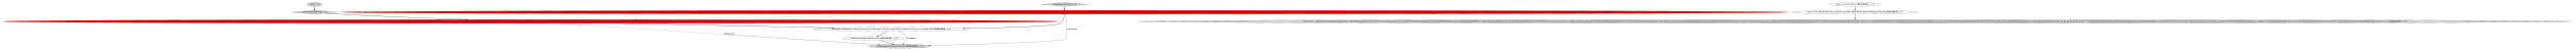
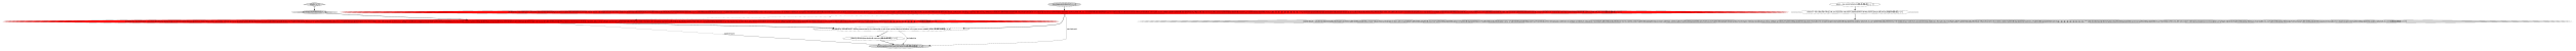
  digraph {
    fontname="Fira Sans"
    node [fillcolor=lightgray fontname="Fira Sans" shape=ellipse style=filled]
    edge [fontname="Fira Sans" style=bold]
    n1 [fillcolor=red label="List<BibEntry> searchEntryList = List.of(new BibEntry(StandardEntryType.Conference).withField(StandardField.AUTHOR,\"Tobias Olsson and Morgan Ericsson and Anna Wingkvist\").withField(StandardField.YEAR,\"2017\").withField(StandardField.MONTH,\"9\").withField(StandardField.DAY,\"11\").withField(StandardField.SERIES,\"ECSA '17\").withField(StandardField.BOOKTITLE,\"Proceedings of the 11th European Conference on Software Architecture: Companion Proceedings\").withField(StandardField.DOI,\"10.1145/3129790.3129810\").withField(StandardField.LOCATION,\"Canterbury, United Kingdom\").withField(StandardField.ISBN,\"9781450352178\").withField(StandardField.KEYWORDS,\"conformance checking, repository data mining, software architecture\").withField(StandardField.PUBLISHER,\"Association for Computing Machinery\").withField(StandardField.ADDRESS,\"New York, NY, USA\").withField(StandardField.TITLE,\"The relationship of code churn and architectural violations in the open source software JabRef\").withField(StandardField.URL,\"https://doi.org/10.1145/3129790.3129810\").withField(StandardField.PAGETOTAL,\"7\").withField(StandardField.PAGES,\"152�ｿｽ�ｿｽ�ｿｽ�ｿｽ�ｿｽ�ｿｽ�ｿｽ�ｿｽ�ｿｽ158\"),new BibEntry(StandardEntryType.Book).withField(StandardField.YEAR,\"2016\").withField(StandardField.TITLE,\"Proceedings of the 2016 24th ACM SIGSOFT International Symposium on Foundations of Software Engineering\").withField(StandardField.LOCATION,\"Seattle, WA, USA\").withField(StandardField.ISBN,\"9781450342186\").withField(StandardField.PUBLISHER,\"Association for Computing Machinery\").withField(StandardField.ADDRESS,\"New York, NY, USA\"))@@@3@@@['1', '0', '0']"]
    n2 [fillcolor=red label="List<BibEntry> searchEntryList = List.of(new BibEntry(StandardEntryType.Conference).withField(StandardField.AUTHOR,\"Tobias Olsson and Morgan Ericsson and Anna Wingkvist\").withField(StandardField.YEAR,\"2017\").withField(StandardField.MONTH,\"9\").withField(StandardField.DAY,\"11\").withField(StandardField.SERIES,\"ECSA '17\").withField(StandardField.BOOKTITLE,\"Proceedings of the 11th European Conference on Software Architecture: Companion Proceedings\").withField(StandardField.DOI,\"10.1145/3129790.3129810\").withField(StandardField.LOCATION,\"Canterbury, United Kingdom\").withField(StandardField.ISBN,\"9781450352178\").withField(StandardField.KEYWORDS,\"conformance checking, repository data mining, software architecture\").withField(StandardField.PUBLISHER,\"Association for Computing Machinery\").withField(StandardField.ADDRESS,\"New York, NY, USA\").withField(StandardField.TITLE,\"The relationship of code churn and architectural violations in the open source software JabRef\").withField(StandardField.URL,\"https://doi.org/10.1145/3129790.3129810\").withField(StandardField.PAGETOTAL,\"7\").withField(StandardField.PAGES,\"152�ｿｽ�ｿｽ�ｿｽ�ｿｽ�ｿｽ�ｿｽ�ｿｽ�ｿｽ�ｿｽ158\"))@@@3@@@['0', '1', '0']"]
    n3 [fillcolor=white label="List<BibEntry> fetchedEntries = fetcher.performSearch(\"The relationship of code churn and architectural violations in the open source software JabRef\")@@@4@@@['1', '1', '0']"]
    n4 [label="assertEquals(searchEntryList,fetchedEntries)@@@8@@@['1', '1', '0']"]
    n5 [fillcolor=white label="bibEntry.clearField(StandardField.ABSTRACT)@@@6@@@['1', '1', '0']"]
-   n6 [label="setUp['0', '0', '1']"]
+   n6 [label="setUp['0', '0', '1']" shape=diamond]
    n7 [label="searchByQueryFindsEntry['0', '1', '0']" shape=diamond]
    n8 [fillcolor=white label="parser = new ACMPortalParser()@@@3@@@['0', '0', '1']"]
    n9 [fillcolor=white label="searchUrl = new URIBuilder(\"https://dl.acm.org/action/doSearch\").addParameter(\"AllField\",searchQuery).build().toURL()@@@4@@@['0', '0', '1']"]
    n10 [label="searchEntryList = List.of(new BibEntry(StandardEntryType.Conference).withField(StandardField.AUTHOR,\"Tobias Olsson and Morgan Ericsson and Anna Wingkvist\").withField(StandardField.YEAR,\"2017\").withField(StandardField.MONTH,\"9\").withField(StandardField.DAY,\"11\").withField(StandardField.SERIES,\"ECSA '17\").withField(StandardField.BOOKTITLE,\"Proceedings of the 11th European Conference on Software Architecture: Companion Proceedings\").withField(StandardField.DOI,\"10.1145/3129790.3129810\").withField(StandardField.LOCATION,\"Canterbury, United Kingdom\").withField(StandardField.ISBN,\"9781450352178\").withField(StandardField.KEYWORDS,\"conformance checking, repository data mining, software architecture\").withField(StandardField.PUBLISHER,\"Association for Computing Machinery\").withField(StandardField.ADDRESS,\"New York, NY, USA\").withField(StandardField.TITLE,\"The relationship of code churn and architectural violations in the open source software JabRef\").withField(StandardField.URL,\"https://doi.org/10.1145/3129790.3129810\").withField(StandardField.PAGETOTAL,\"7\").withField(StandardField.PAGES,\"152�ｿｽ�ｿｽ�ｿｽ�ｿｽ�ｿｽ�ｿｽ�ｿｽ�ｿｽ�ｿｽ158\"),new BibEntry(StandardEntryType.Book).withField(StandardField.YEAR,\"2016\").withField(StandardField.TITLE,\"Proceedings of the 2016 24th ACM SIGSOFT International Symposium on Foundations of Software Engineering\").withField(StandardField.LOCATION,\"Seattle, WA, USA\").withField(StandardField.ISBN,\"9781450342186\").withField(StandardField.PUBLISHER,\"Association for Computing Machinery\").withField(StandardField.ADDRESS,\"New York, NY, USA\"))@@@5@@@['0', '0', '1']"]
-   n11 [label="searchByQueryFindsEntry['1', '0', '0']" shape=diamond]
+   n11 [label="searchByQueryFindsEntry['1', '0', '0']"]
    n1 -> n2 [label=0 style=dashed]
    n1 -> n3
    n1 -> n4 [label=searchEntryList style=solid]
    n2 -> n3
    n2 -> n4 [label=searchEntryList style=solid]
    n3 -> n4 [label=fetchedEntries style=solid]
    n3 -> n5
    n5 -> n4
    n6 -> n7
    n7 -> n2
    n8 -> n9
    n9 -> n10
    n11 -> n1
  }
